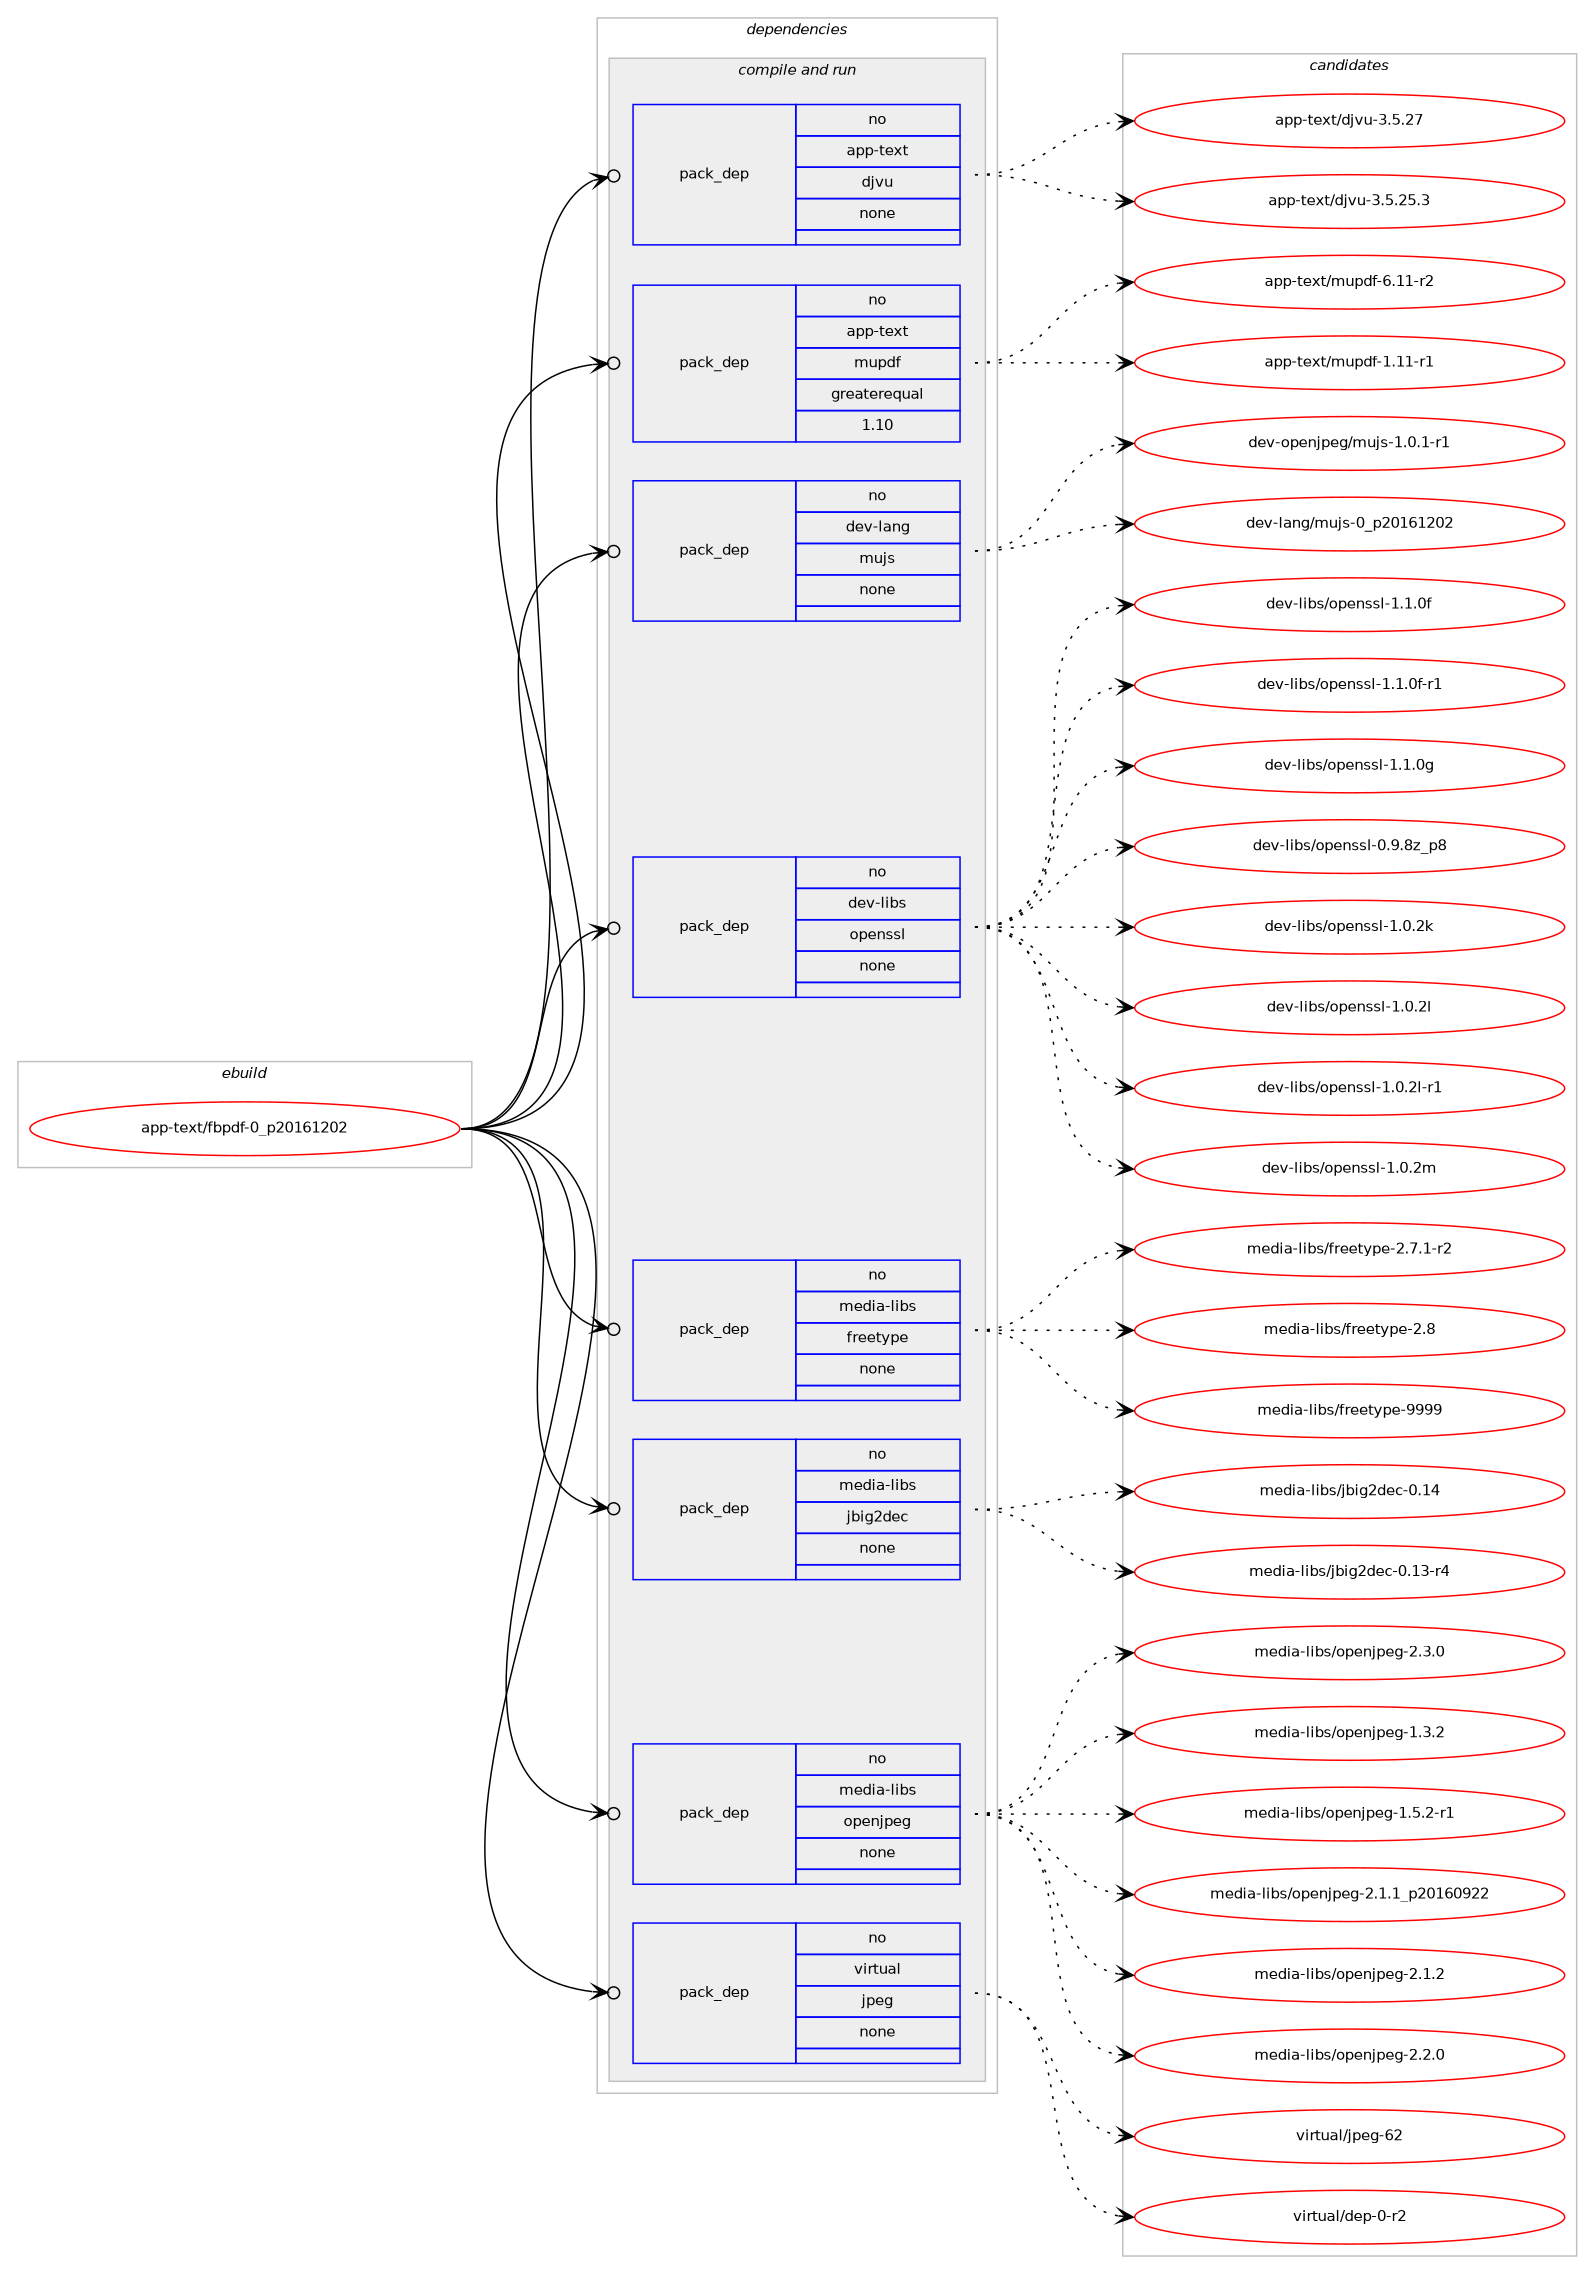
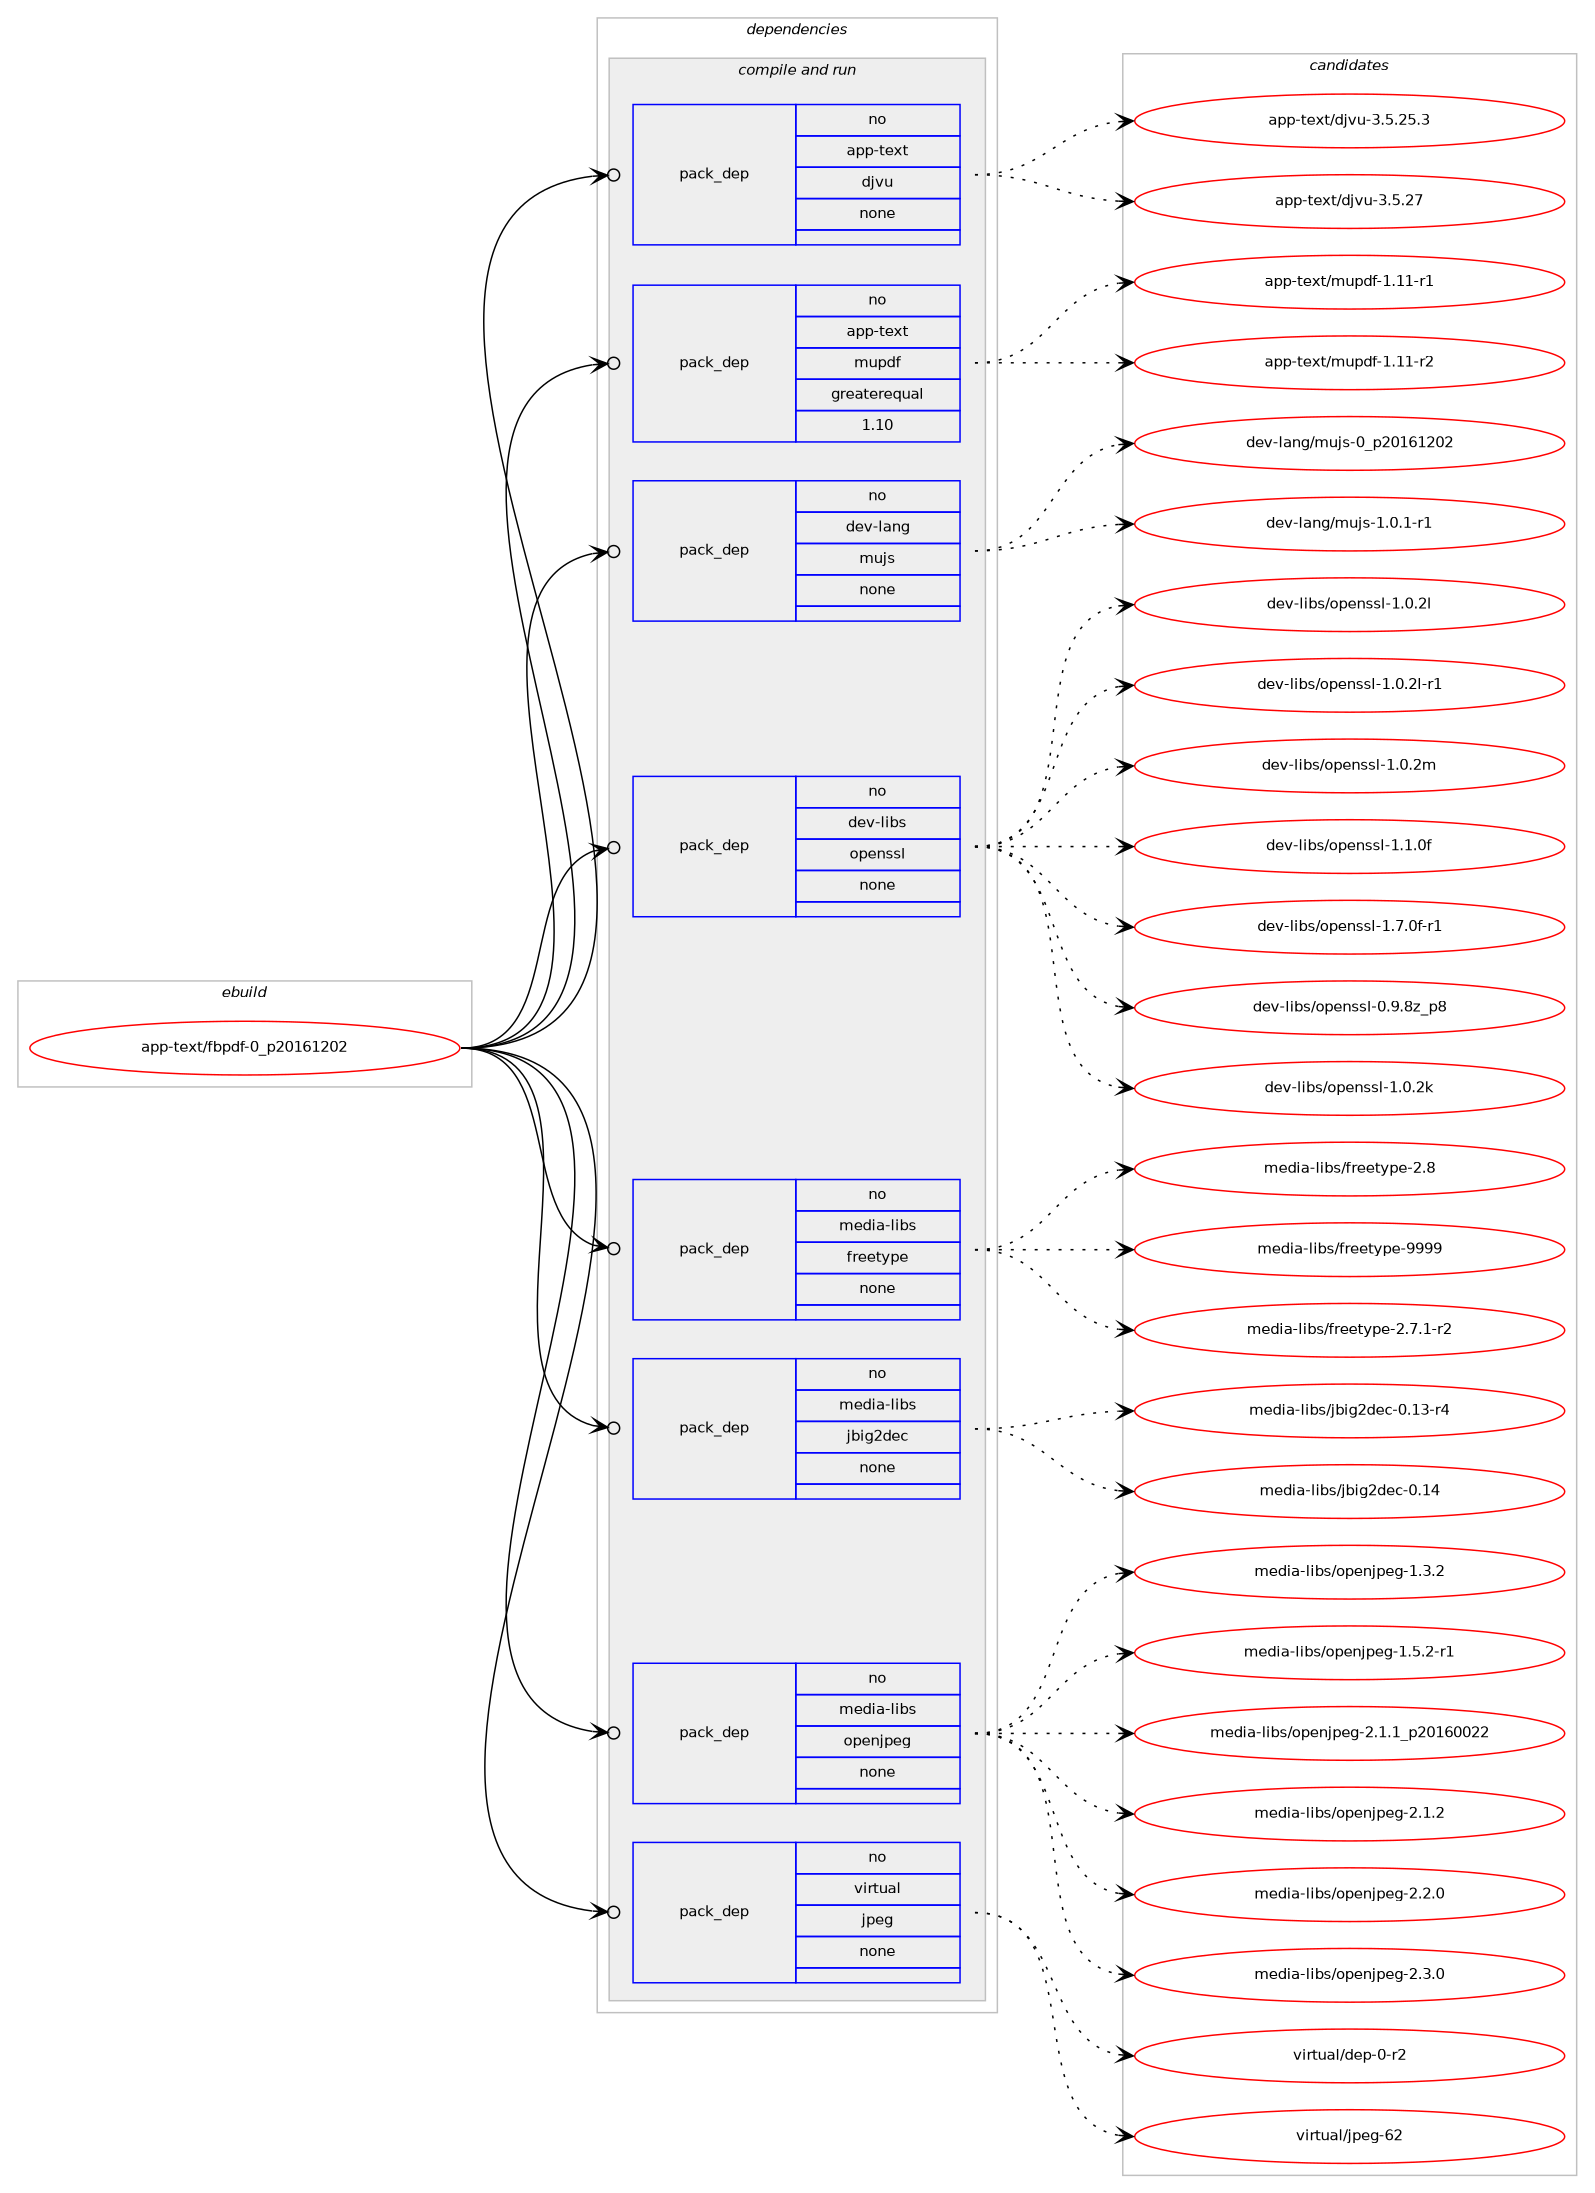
  digraph {
    compound=true
    concentrate=true
    fontname=Helvetica
    fontsize=10
    newrank=true
    rankdir=LR
    ranksep=1.5
    node [color=red fontname=Helvetica fontsize=10]
    edge [arrowhead=vee headport=w style=dotted tailport=e weight=100]
    n1 [label="app-text/fbpdf-0_p20161202" width=4]
    n2 [color=blue label=<<TABLE BORDER="0" CELLBORDER="1" CELLSPACING="0" CELLPADDING="4" WIDTH="220"><TR><TD ROWSPAN="6" CELLPADDING="30">pack_dep</TD></TR><TR><TD WIDTH="110">no</TD></TR><TR><TD>app-text</TD></TR><TR><TD>djvu</TD></TR><TR><TD>none</TD></TR><TR><TD></TD></TR></TABLE>> shape=none]
    n3 [color=blue label=<<TABLE BORDER="0" CELLBORDER="1" CELLSPACING="0" CELLPADDING="4" WIDTH="220"><TR><TD ROWSPAN="6" CELLPADDING="30">pack_dep</TD></TR><TR><TD WIDTH="110">no</TD></TR><TR><TD>app-text</TD></TR><TR><TD>mupdf</TD></TR><TR><TD>greaterequal</TD></TR><TR><TD>1.10</TD></TR></TABLE>> shape=none]
    n4 [color=blue label=<<TABLE BORDER="0" CELLBORDER="1" CELLSPACING="0" CELLPADDING="4" WIDTH="220"><TR><TD ROWSPAN="6" CELLPADDING="30">pack_dep</TD></TR><TR><TD WIDTH="110">no</TD></TR><TR><TD>dev-lang</TD></TR><TR><TD>mujs</TD></TR><TR><TD>none</TD></TR><TR><TD></TD></TR></TABLE>> shape=none]
    n5 [color=blue label=<<TABLE BORDER="0" CELLBORDER="1" CELLSPACING="0" CELLPADDING="4" WIDTH="220"><TR><TD ROWSPAN="6" CELLPADDING="30">pack_dep</TD></TR><TR><TD WIDTH="110">no</TD></TR><TR><TD>dev-libs</TD></TR><TR><TD>openssl</TD></TR><TR><TD>none</TD></TR><TR><TD></TD></TR></TABLE>> shape=none]
    n6 [color=blue label=<<TABLE BORDER="0" CELLBORDER="1" CELLSPACING="0" CELLPADDING="4" WIDTH="220"><TR><TD ROWSPAN="6" CELLPADDING="30">pack_dep</TD></TR><TR><TD WIDTH="110">no</TD></TR><TR><TD>media-libs</TD></TR><TR><TD>freetype</TD></TR><TR><TD>none</TD></TR><TR><TD></TD></TR></TABLE>> shape=none]
    n7 [color=blue label=<<TABLE BORDER="0" CELLBORDER="1" CELLSPACING="0" CELLPADDING="4" WIDTH="220"><TR><TD ROWSPAN="6" CELLPADDING="30">pack_dep</TD></TR><TR><TD WIDTH="110">no</TD></TR><TR><TD>media-libs</TD></TR><TR><TD>jbig2dec</TD></TR><TR><TD>none</TD></TR><TR><TD></TD></TR></TABLE>> shape=none]
    n8 [color=blue label=<<TABLE BORDER="0" CELLBORDER="1" CELLSPACING="0" CELLPADDING="4" WIDTH="220"><TR><TD ROWSPAN="6" CELLPADDING="30">pack_dep</TD></TR><TR><TD WIDTH="110">no</TD></TR><TR><TD>media-libs</TD></TR><TR><TD>openjpeg</TD></TR><TR><TD>none</TD></TR><TR><TD></TD></TR></TABLE>> shape=none]
    n9 [color=blue label=<<TABLE BORDER="0" CELLBORDER="1" CELLSPACING="0" CELLPADDING="4" WIDTH="220"><TR><TD ROWSPAN="6" CELLPADDING="30">pack_dep</TD></TR><TR><TD WIDTH="110">no</TD></TR><TR><TD>virtual</TD></TR><TR><TD>jpeg</TD></TR><TR><TD>none</TD></TR><TR><TD></TD></TR></TABLE>> shape=none]
    n10 [label="app-text/djvu-3.5.25.3" width=4]
    n11 [label="app-text/djvu-3.5.27" width=4]
    n12 [label="app-text/mupdf-1.11-r1" width=4]
-   n13 [label="app-text/mupdf-6.11-r2" width=4]
+   n13 [label="app-text/mupdf-1.11-r2" width=4]
    n14 [label="dev-lang/mujs-0_p20161202" width=4]
-   n15 [label="dev-openjpeg/mujs-1.0.1-r1" width=4]
+   n15 [label="dev-lang/mujs-1.0.1-r1" width=4]
    n16 [label="dev-libs/openssl-0.9.8z_p8" width=4]
    n17 [label="dev-libs/openssl-1.0.2k" width=4]
    n18 [label="dev-libs/openssl-1.0.2l" width=4]
    n19 [label="dev-libs/openssl-1.0.2l-r1" width=4]
    n20 [label="dev-libs/openssl-1.0.2m" width=4]
    n21 [label="dev-libs/openssl-1.1.0f" width=4]
-   n22 [label="dev-libs/openssl-1.1.0f-r1" width=4]
-   n23 [label="dev-libs/openssl-1.1.0g" width=4]
+   n22 [label="dev-libs/openssl-1.7.0f-r1" width=4]
    n24 [label="media-libs/freetype-2.7.1-r2" width=4]
    n25 [label="media-libs/freetype-2.8" width=4]
    n26 [label="media-libs/freetype-9999" width=4]
    n27 [label="media-libs/openjpeg-1.3.2" width=4]
    n28 [label="media-libs/openjpeg-1.5.2-r1" width=4]
-   n29 [label="media-libs/openjpeg-2.1.1_p20160922" width=4]
+   n29 [label="media-libs/openjpeg-2.1.1_p20160022" width=4]
    n30 [label="media-libs/openjpeg-2.1.2" width=4]
    n31 [label="media-libs/openjpeg-2.2.0" width=4]
    n32 [label="media-libs/openjpeg-2.3.0" width=4]
    n33 [label="media-libs/jbig2dec-0.13-r4" width=4]
    n34 [label="media-libs/jbig2dec-0.14" width=4]
    n35 [label="virtual/dep-0-r2" width=4]
    n36 [label="virtual/jpeg-62" width=4]
    subgraph cluster_1 {
      color=gray
      label=<<i>ebuild</i>>
      rank=same
      n1
    }
    subgraph cluster_2 {
      color=gray
      label=<<i>dependencies</i>>
      subgraph cluster_3 {
        color=gray
        fillcolor="#eeeeee"
        label=<<i>compile</i>>
        style=filled
      }
      subgraph cluster_4 {
        color=gray
        fillcolor="#eeeeee"
        label=<<i>compile and run</i>>
        style=filled
        subgraph sub_5 {
          color=gray
          fillcolor="#eeeeee"
          label=<<i>compile and run</i>>
          style=filled
          n2
        }
        subgraph sub_6 {
          color=gray
          fillcolor="#eeeeee"
          label=<<i>compile and run</i>>
          style=filled
          n3
        }
        subgraph sub_7 {
          color=gray
          fillcolor="#eeeeee"
          label=<<i>compile and run</i>>
          style=filled
          n4
        }
        subgraph sub_8 {
          color=gray
          fillcolor="#eeeeee"
          label=<<i>compile and run</i>>
          style=filled
          n5
        }
        subgraph sub_9 {
          color=gray
          fillcolor="#eeeeee"
          label=<<i>compile and run</i>>
          style=filled
          n6
        }
        subgraph sub_10 {
          color=gray
          fillcolor="#eeeeee"
          label=<<i>compile and run</i>>
          style=filled
          n7
        }
        subgraph sub_11 {
          color=gray
          fillcolor="#eeeeee"
          label=<<i>compile and run</i>>
          style=filled
          n8
        }
        subgraph sub_12 {
          color=gray
          fillcolor="#eeeeee"
          label=<<i>compile and run</i>>
          style=filled
          n9
        }
      }
      subgraph cluster_13 {
        color=gray
        fillcolor="#eeeeee"
        label=<<i>run</i>>
        style=filled
      }
    }
    subgraph cluster_14 {
      color=gray
      label=<<i>candidates</i>>
      rank=same
      subgraph sub_15 {
        color=black
        label=<<i>candidates</i>>
        nodesep=1
        rank=same
        n10
        n11
      }
      subgraph sub_16 {
        color=black
        label=<<i>candidates</i>>
        nodesep=1
        rank=same
        n12
        n13
      }
      subgraph sub_17 {
        color=black
        label=<<i>candidates</i>>
        nodesep=1
        rank=same
        n14
        n15
      }
      subgraph sub_18 {
        color=black
        label=<<i>candidates</i>>
        nodesep=1
        rank=same
        n16
        n17
        n18
        n19
        n20
        n21
        n22
-       n23
      }
      subgraph sub_19 {
        color=black
        label=<<i>candidates</i>>
        nodesep=1
        rank=same
        n24
        n25
        n26
      }
      subgraph sub_20 {
        color=black
        label=<<i>candidates</i>>
        nodesep=1
        rank=same
        n27
        n28
        n29
        n30
        n31
        n32
      }
      subgraph sub_21 {
        color=black
        label=<<i>candidates</i>>
        nodesep=1
        rank=same
        n33
        n34
      }
      subgraph sub_22 {
        color=black
        label=<<i>candidates</i>>
        nodesep=1
        rank=same
        n35
        n36
      }
    }
    n1 -> n2 [arrowhead=odotvee style=solid weight=20]
    n1 -> n3 [arrowhead=odotvee style=solid weight=20]
    n1 -> n4 [arrowhead=odotvee style=solid weight=20]
    n1 -> n5 [arrowhead=odotvee style=solid weight=20]
    n1 -> n6 [arrowhead=odotvee style=solid weight=20]
    n1 -> n7 [arrowhead=odotvee style=solid weight=20]
    n1 -> n8 [arrowhead=odotvee style=solid weight=20]
    n1 -> n9 [arrowhead=odotvee style=solid weight=20]
    n2 -> n10
    n2 -> n11
    n3 -> n12
    n3 -> n13
    n4 -> n14
    n4 -> n15
    n5 -> n16
    n5 -> n17
    n5 -> n18
    n5 -> n19
    n5 -> n20
    n5 -> n21
    n5 -> n22
-   n5 -> n23
    n6 -> n24
    n6 -> n25
    n6 -> n26
    n7 -> n33
    n7 -> n34
    n8 -> n27
    n8 -> n28
    n8 -> n29
    n8 -> n30
    n8 -> n31
    n8 -> n32
    n9 -> n35
    n9 -> n36
  }
